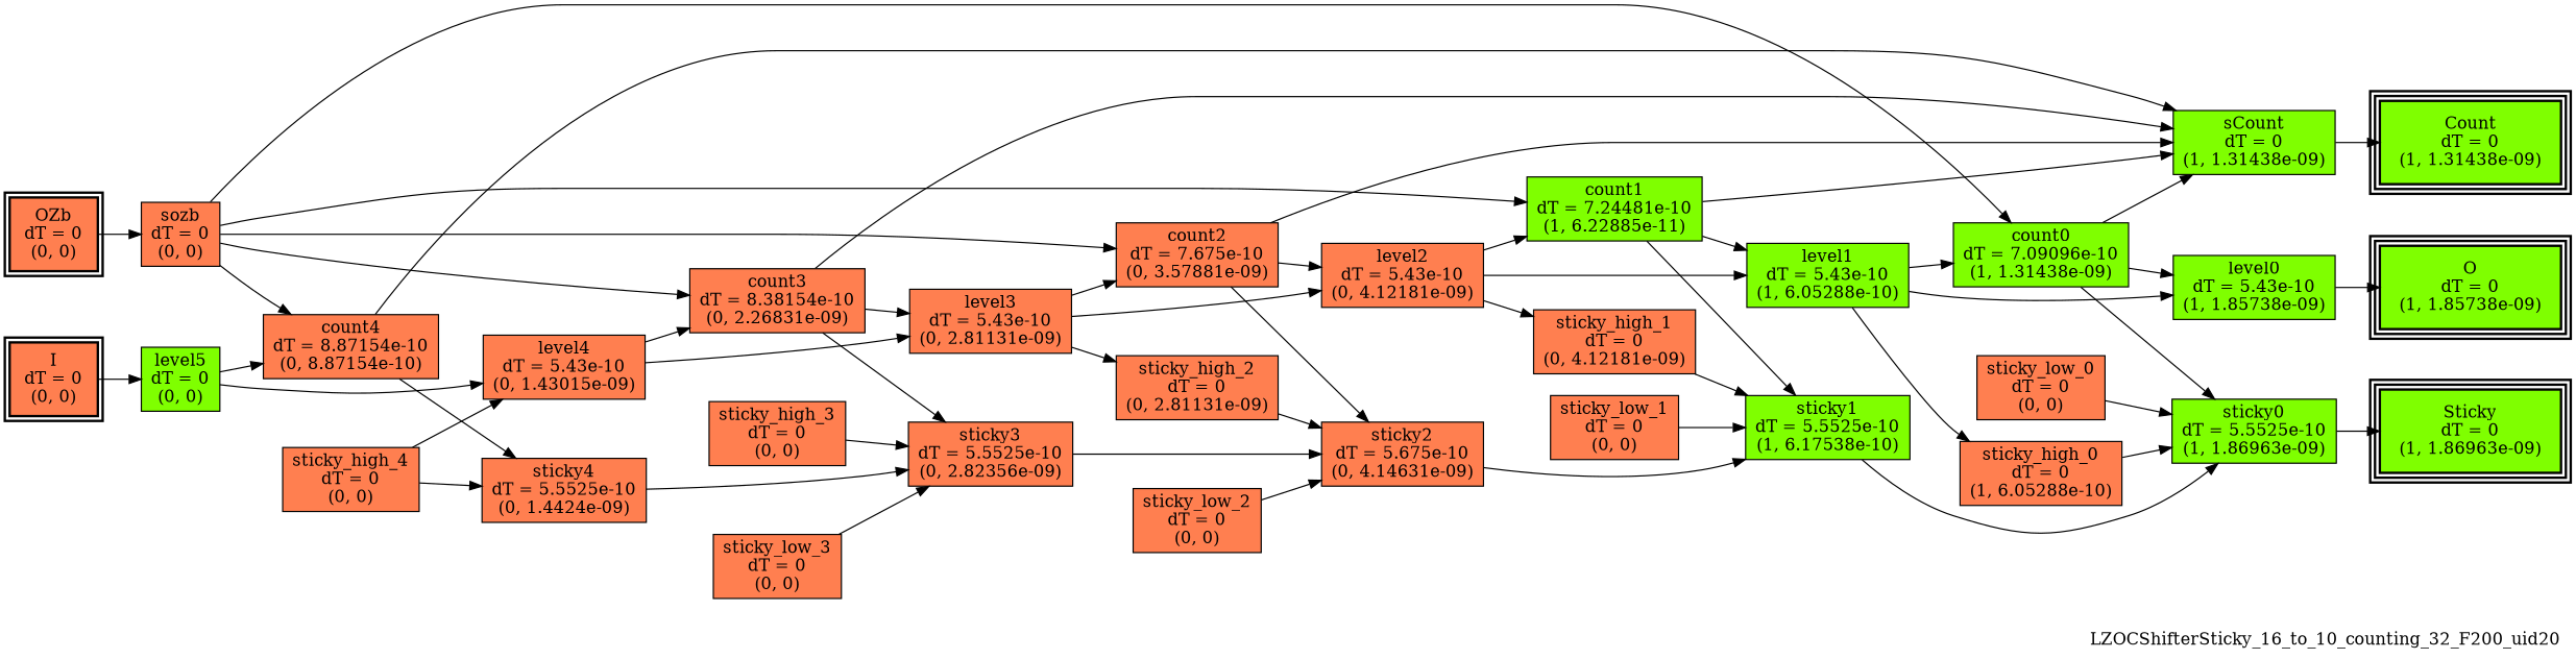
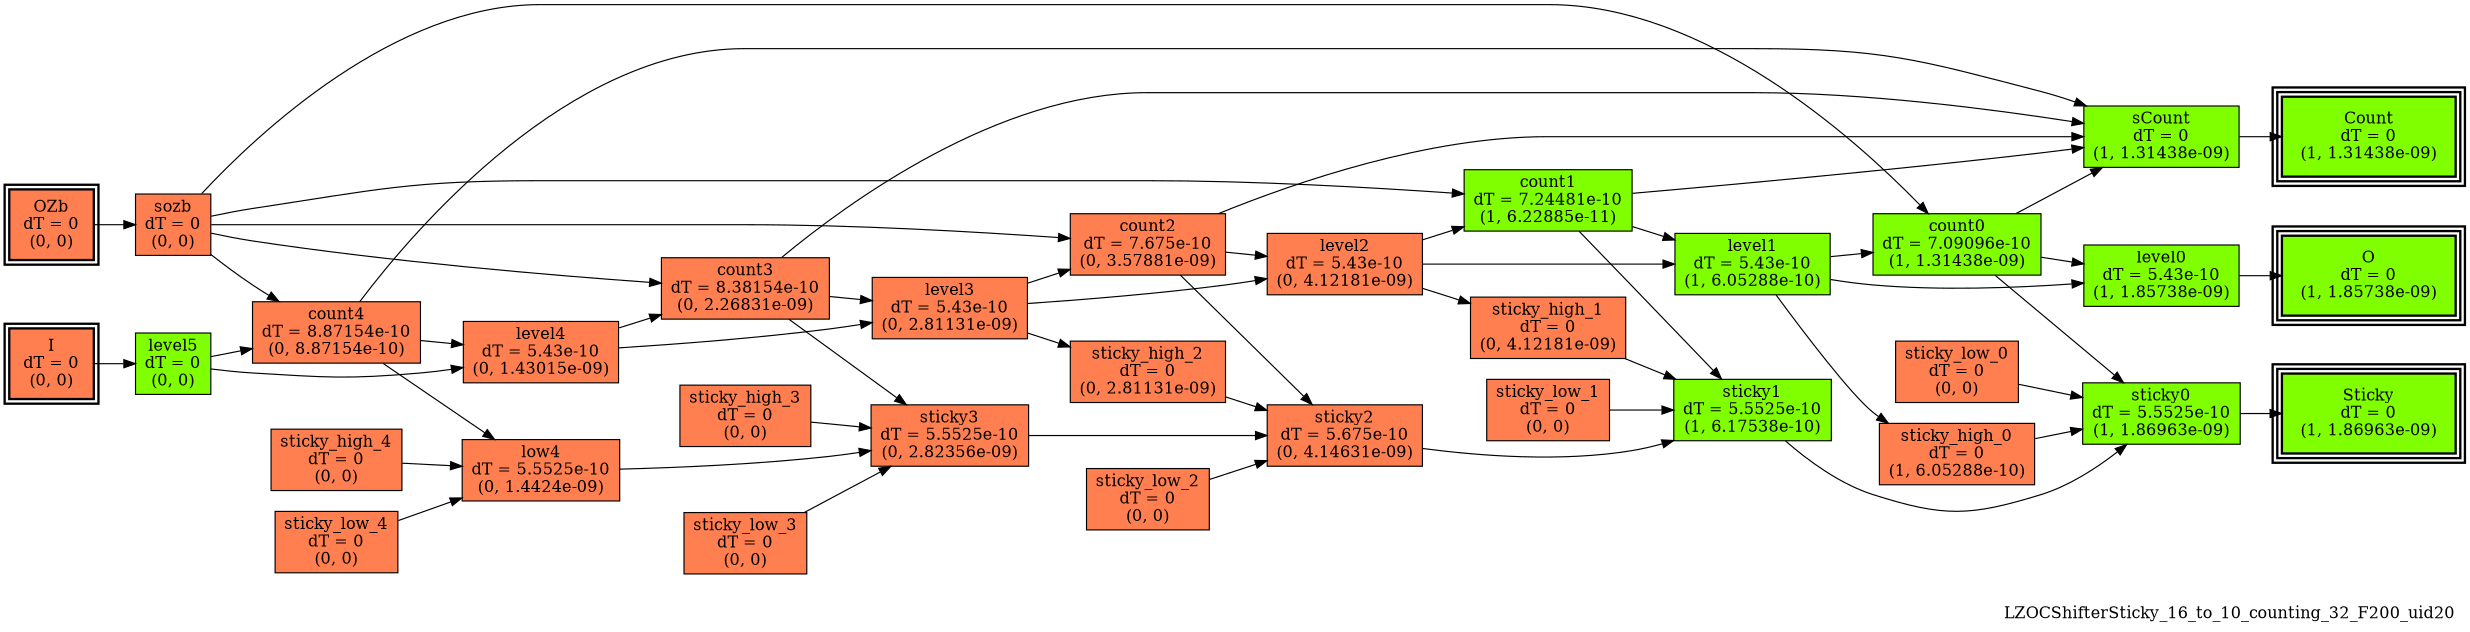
  digraph {
    label=LZOCShifterSticky_16_to_10_counting_32_F200_uid20
    labeljust=right
    labelloc=bottom
    nodesep=0.25
    rankdir=LR
    ranksep=0.5
    node [color=black fillcolor=coral peripheries=1 shape=box style=filled]
    edge [arrowhead=normal arrowsize=1.0 arrowtail=normal color=black dir=forward]
    n1 [label="I\ndT = 0\n(0, 0)" peripheries=2 style="bold, filled"]
    n2 [label="OZb\ndT = 0\n(0, 0)" peripheries=2 style="bold, filled"]
    n3 [fillcolor=chartreuse label="Count\ndT = 0\n(1, 1.31438e-09)" peripheries=3 style="bold, filled"]
    n4 [fillcolor=chartreuse label="O\ndT = 0\n(1, 1.85738e-09)" peripheries=3 style="bold, filled"]
    n5 [fillcolor=chartreuse label="Sticky\ndT = 0\n(1, 1.86963e-09)" peripheries=3 style="bold, filled"]
    n6 [fillcolor=chartreuse label="level5\ndT = 0\n(0, 0)"]
    n7 [label="sozb\ndT = 0\n(0, 0)"]
    n8 [label="count4\ndT = 8.87154e-10\n(0, 8.87154e-10)"]
    n9 [label="level4\ndT = 5.43e-10\n(0, 1.43015e-09)"]
    n10 [label="count3\ndT = 8.38154e-10\n(0, 2.26831e-09)"]
    n11 [label="count2\ndT = 7.675e-10\n(0, 3.57881e-09)"]
    n12 [fillcolor=chartreuse label="count1\ndT = 7.24481e-10\n(1, 6.22885e-11)"]
    n13 [fillcolor=chartreuse label="count0\ndT = 7.09096e-10\n(1, 1.31438e-09)"]
-   n14 [label="sticky4\ndT = 5.5525e-10\n(0, 1.4424e-09)"]
+   n14 [label="low4\ndT = 5.5525e-10\n(0, 1.4424e-09)"]
    n15 [fillcolor=chartreuse label="sCount\ndT = 0\n(1, 1.31438e-09)"]
    n16 [label="level3\ndT = 5.43e-10\n(0, 2.81131e-09)"]
    n17 [label="sticky3\ndT = 5.5525e-10\n(0, 2.82356e-09)"]
    n18 [label="level2\ndT = 5.43e-10\n(0, 4.12181e-09)"]
    n19 [label="sticky2\ndT = 5.675e-10\n(0, 4.14631e-09)"]
    n20 [fillcolor=chartreuse label="level1\ndT = 5.43e-10\n(1, 6.05288e-10)"]
    n21 [fillcolor=chartreuse label="sticky1\ndT = 5.5525e-10\n(1, 6.17538e-10)"]
    n22 [fillcolor=chartreuse label="level0\ndT = 5.43e-10\n(1, 1.85738e-09)"]
    n23 [fillcolor=chartreuse label="sticky0\ndT = 5.5525e-10\n(1, 1.86963e-09)"]
    n24 [label="sticky_high_2\ndT = 0\n(0, 2.81131e-09)"]
    n25 [label="sticky_high_4\ndT = 0\n(0, 0)"]
+   n26 [label="sticky_low_4\ndT = 0\n(0, 0)"]
    n27 [label="sticky_high_1\ndT = 0\n(0, 4.12181e-09)"]
    n28 [label="sticky_high_3\ndT = 0\n(0, 0)"]
    n29 [label="sticky_low_3\ndT = 0\n(0, 0)"]
    n30 [label="sticky_high_0\ndT = 0\n(1, 6.05288e-10)"]
    n31 [label="sticky_low_2\ndT = 0\n(0, 0)"]
    n32 [label="sticky_low_1\ndT = 0\n(0, 0)"]
    n33 [label="sticky_low_0\ndT = 0\n(0, 0)"]
    subgraph sub_1 {
      rank=same
      n1
      n2
    }
    subgraph sub_2 {
      rank=same
      n3
      n4
      n5
    }
    n1 -> n6
    n2 -> n7
    n6 -> n8
    n6 -> n9
    n7 -> n8
    n7 -> n10
    n7 -> n11
    n7 -> n12
    n7 -> n13
-   n25 -> n9
+   n8 -> n9
    n8 -> n14
    n8 -> n15
    n9 -> n10
    n9 -> n16
    n10 -> n15
    n10 -> n16
    n10 -> n17
    n11 -> n15
    n11 -> n18
    n11 -> n19
    n12 -> n15
    n12 -> n20
    n12 -> n21
    n13 -> n15
    n13 -> n22
    n13 -> n23
    n14 -> n17
    n15 -> n3
    n16 -> n11
    n16 -> n18
    n16 -> n24
    n17 -> n19
    n18 -> n12
    n18 -> n20
    n18 -> n27
    n19 -> n21
    n20 -> n13
    n20 -> n22
    n20 -> n30
    n21 -> n23
    n22 -> n4
    n23 -> n5
    n24 -> n19
    n25 -> n14
+   n26 -> n14
    n27 -> n21
    n28 -> n17
    n29 -> n17
    n30 -> n23
    n31 -> n19
    n32 -> n21
    n33 -> n23
  }
